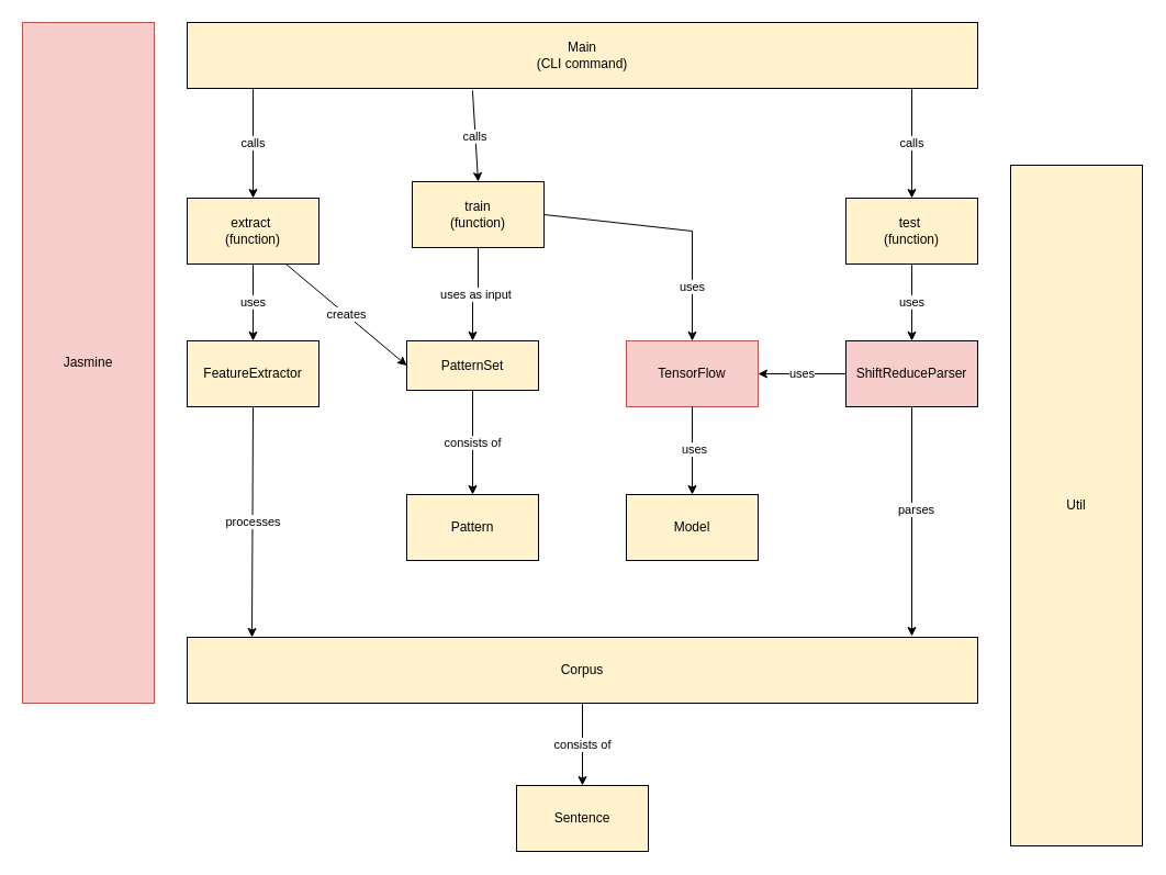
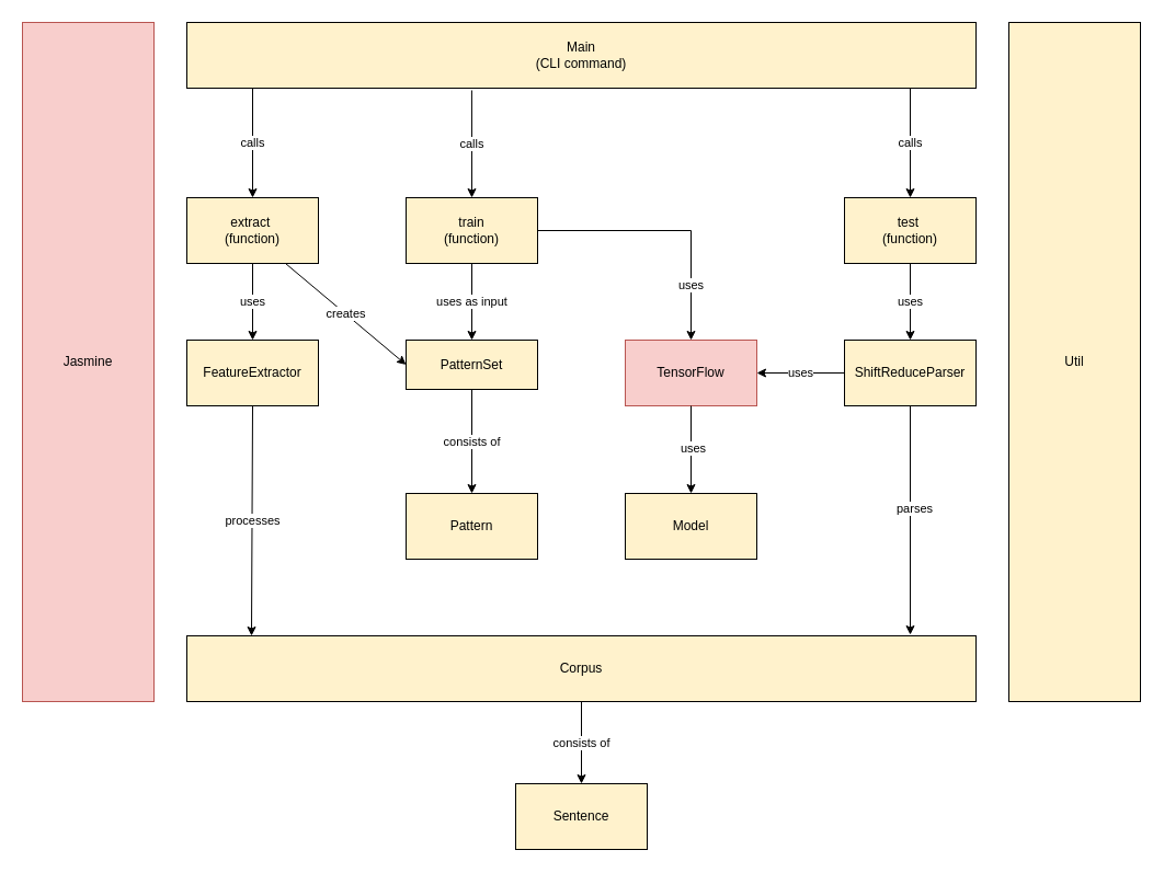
  <mxCell id="0" />
  <mxCell id="1" parent="0" />
  <mxCell id="2" value="uses" style="edgeStyle=orthogonalEdgeStyle;rounded=0;orthogonalLoop=1;jettySize=auto;html=1;exitX=0.5;exitY=1;exitDx=0;exitDy=0;entryX=0.5;entryY=0;entryDx=0;entryDy=0;fillColor=#FFF2CC;" edge="1" parent="1" source="6" target="3"><mxGeometry relative="1" as="geometry"><mxPoint x="130" y="300" as="targetPoint" /></mxGeometry></mxCell>
  <mxCell id="3" value="FeatureExtractor" style="rounded=0;whiteSpace=wrap;html=1;fillColor=#FFF2CC;" vertex="1" parent="1"><mxGeometry x="170" y="310" width="120" height="60" as="geometry" /></mxCell>
  <mxCell id="4" value="Corpus" style="rounded=0;whiteSpace=wrap;html=1;fillColor=#FFF2CC;" vertex="1" parent="1"><mxGeometry x="170" y="580" width="720" height="60" as="geometry" /></mxCell>
  <mxCell id="5" value="Sentence" style="rounded=0;whiteSpace=wrap;html=1;fillColor=#FFF2CC;" vertex="1" parent="1"><mxGeometry x="470" y="715" width="120" height="60" as="geometry" /></mxCell>
  <mxCell id="6" value="extract&amp;nbsp;&lt;div&gt;&lt;span style=&quot;background-color: initial;&quot;&gt;(function)&lt;/span&gt;&lt;br&gt;&lt;/div&gt;" style="rounded=0;whiteSpace=wrap;html=1;fillColor=#FFF2CC;" vertex="1" parent="1"><mxGeometry x="170" y="180" width="120" height="60" as="geometry" /></mxCell>
  <mxCell id="7" value="uses as input" style="edgeStyle=orthogonalEdgeStyle;rounded=0;orthogonalLoop=1;jettySize=auto;html=1;exitX=0.5;exitY=1;exitDx=0;exitDy=0;entryX=0.5;entryY=0;entryDx=0;entryDy=0;fillColor=#FFF2CC;" edge="1" parent="1" source="8" target="11"><mxGeometry relative="1" as="geometry" /></mxCell>
- <mxCell id="8" value="train&lt;div&gt;(function)&lt;/div&gt;" style="rounded=0;whiteSpace=wrap;html=1;fillColor=#FFF2CC;" vertex="1" parent="1"><mxGeometry x="375" y="165" width="120" height="60" as="geometry" /></mxCell>
+ <mxCell id="8" value="train&lt;div&gt;(function)&lt;/div&gt;" style="rounded=0;whiteSpace=wrap;html=1;fillColor=#FFF2CC;" vertex="1" parent="1"><mxGeometry x="370" y="180" width="120" height="60" as="geometry" /></mxCell>
  <mxCell id="9" value="test&amp;nbsp;&lt;div&gt;(function)&lt;/div&gt;" style="rounded=0;whiteSpace=wrap;html=1;fillColor=#FFF2CC;" vertex="1" parent="1"><mxGeometry x="770" y="180" width="120" height="60" as="geometry" /></mxCell>
  <mxCell id="10" value="Main&lt;div&gt;(CLI command)&lt;/div&gt;" style="rounded=0;whiteSpace=wrap;html=1;fillColor=#FFF2CC;" vertex="1" parent="1"><mxGeometry x="170" y="20" width="720" height="60" as="geometry" /></mxCell>
  <mxCell id="11" value="PatternSet" style="rounded=0;whiteSpace=wrap;html=1;fillColor=#FFF2CC;" vertex="1" parent="1"><mxGeometry x="370" y="310" width="120" height="45" as="geometry" /></mxCell>
  <mxCell id="12" value="consists of" style="edgeStyle=orthogonalEdgeStyle;rounded=0;orthogonalLoop=1;jettySize=auto;html=1;entryX=0.5;entryY=0;entryDx=0;entryDy=0;exitX=0.5;exitY=1;exitDx=0;exitDy=0;fillColor=#FFF2CC;" edge="1" parent="1" source="11" target="13"><mxGeometry relative="1" as="geometry"><mxPoint x="360" y="420" as="sourcePoint" /></mxGeometry></mxCell>
  <mxCell id="13" value="Pattern" style="rounded=0;whiteSpace=wrap;html=1;fillColor=#FFF2CC;" vertex="1" parent="1"><mxGeometry x="370" y="450" width="120" height="60" as="geometry" /></mxCell>
- <mxCell id="14" value="ShiftReduceParser" style="rounded=0;whiteSpace=wrap;html=1;fillColor=#f8cecc;" vertex="1" parent="1"><mxGeometry x="770" y="310" width="120" height="60" as="geometry" /></mxCell>
+ <mxCell id="14" value="ShiftReduceParser" style="rounded=0;whiteSpace=wrap;html=1;fillColor=#FFF2CC;" vertex="1" parent="1"><mxGeometry x="770" y="310" width="120" height="60" as="geometry" /></mxCell>
  <mxCell id="15" value="calls" style="endArrow=classic;html=1;rounded=0;entryX=0.5;entryY=0;entryDx=0;entryDy=0;exitX=0.361;exitY=1.033;exitDx=0;exitDy=0;exitPerimeter=0;fillColor=#FFF2CC;" edge="1" parent="1" source="10" target="8"><mxGeometry width="50" height="50" relative="1" as="geometry"><mxPoint x="430" y="420" as="sourcePoint" /><mxPoint x="480" y="370" as="targetPoint" /></mxGeometry></mxCell>
  <mxCell id="16" value="calls" style="endArrow=classic;html=1;rounded=0;entryX=0.5;entryY=0;entryDx=0;entryDy=0;fillColor=#FFF2CC;" edge="1" parent="1" target="9"><mxGeometry width="50" height="50" relative="1" as="geometry"><mxPoint x="830" y="80" as="sourcePoint" /><mxPoint x="440" y="190" as="targetPoint" /></mxGeometry></mxCell>
  <mxCell id="17" value="calls" style="endArrow=classic;html=1;rounded=0;entryX=0.5;entryY=0;entryDx=0;entryDy=0;fillColor=#FFF2CC;" edge="1" parent="1" target="6"><mxGeometry width="50" height="50" relative="1" as="geometry"><mxPoint x="230" y="80" as="sourcePoint" /><mxPoint x="450" y="200" as="targetPoint" /></mxGeometry></mxCell>
  <mxCell id="18" value="processes" style="endArrow=classic;html=1;rounded=0;exitX=0.5;exitY=1;exitDx=0;exitDy=0;fillColor=#FFF2CC;" edge="1" parent="1" source="3"><mxGeometry width="50" height="50" relative="1" as="geometry"><mxPoint x="430" y="420" as="sourcePoint" /><mxPoint x="229" y="580" as="targetPoint" /></mxGeometry></mxCell>
  <mxCell id="19" value="consists of" style="endArrow=classic;html=1;rounded=0;entryX=0.5;entryY=0;entryDx=0;entryDy=0;exitX=0.5;exitY=1;exitDx=0;exitDy=0;fillColor=#FFF2CC;" edge="1" parent="1" source="4" target="5"><mxGeometry x="0.013" width="50" height="50" relative="1" as="geometry"><mxPoint x="430" y="645" as="sourcePoint" /><mxPoint x="480" y="425" as="targetPoint" /><mxPoint as="offset" /></mxGeometry></mxCell>
  <mxCell id="20" value="" style="endArrow=classic;html=1;rounded=0;exitX=0.5;exitY=1;exitDx=0;exitDy=0;fillColor=#FFF2CC;" edge="1" parent="1" source="14"><mxGeometry width="50" height="50" relative="1" as="geometry"><mxPoint x="430" y="420" as="sourcePoint" /><mxPoint x="830" y="579" as="targetPoint" /><Array as="points" /></mxGeometry></mxCell>
  <mxCell id="21" value="parses" style="edgeLabel;html=1;align=center;verticalAlign=middle;resizable=0;points=[];fillColor=#FFF2CC;" connectable="0" vertex="1" parent="20"><mxGeometry x="-0.11" y="3" relative="1" as="geometry"><mxPoint as="offset" /></mxGeometry></mxCell>
  <mxCell id="22" value="TensorFlow" style="rounded=0;whiteSpace=wrap;html=1;fillColor=#f8cecc;strokeColor=#b85450;" vertex="1" parent="1"><mxGeometry x="570" y="310" width="120" height="60" as="geometry" /></mxCell>
  <mxCell id="23" value="uses" style="endArrow=classic;html=1;rounded=0;exitX=1;exitY=0.5;exitDx=0;exitDy=0;entryX=0.5;entryY=0;entryDx=0;entryDy=0;fillColor=#FFF2CC;" edge="1" parent="1" source="8" target="22"><mxGeometry x="0.583" width="50" height="50" relative="1" as="geometry"><mxPoint x="430" y="420" as="sourcePoint" /><mxPoint x="480" y="370" as="targetPoint" /><Array as="points"><mxPoint x="630" y="210" /></Array><mxPoint as="offset" /></mxGeometry></mxCell>
  <mxCell id="24" value="uses" style="endArrow=classic;html=1;rounded=0;entryX=1;entryY=0.5;entryDx=0;entryDy=0;exitX=0;exitY=0.5;exitDx=0;exitDy=0;fillColor=#FFF2CC;" edge="1" parent="1" source="14" target="22"><mxGeometry width="50" height="50" relative="1" as="geometry"><mxPoint x="430" y="420" as="sourcePoint" /><mxPoint x="480" y="370" as="targetPoint" /></mxGeometry></mxCell>
  <mxCell id="25" value="creates" style="endArrow=classic;html=1;rounded=0;exitX=0.75;exitY=1;exitDx=0;exitDy=0;entryX=0;entryY=0.5;entryDx=0;entryDy=0;fillColor=#FFF2CC;" edge="1" parent="1" source="6" target="11"><mxGeometry width="50" height="50" relative="1" as="geometry"><mxPoint x="430" y="420" as="sourcePoint" /><mxPoint x="480" y="370" as="targetPoint" /></mxGeometry></mxCell>
  <mxCell id="26" value="uses" style="endArrow=classic;html=1;rounded=0;exitX=0.5;exitY=1;exitDx=0;exitDy=0;entryX=0.5;entryY=0;entryDx=0;entryDy=0;fillColor=#FFF2CC;" edge="1" parent="1" source="9" target="14"><mxGeometry width="50" height="50" relative="1" as="geometry"><mxPoint x="430" y="420" as="sourcePoint" /><mxPoint x="480" y="370" as="targetPoint" /></mxGeometry></mxCell>
  <mxCell id="27" value="" style="endArrow=classic;html=1;rounded=0;exitX=0.5;exitY=1;exitDx=0;exitDy=0;fillColor=#FFF2CC;" edge="1" parent="1" source="22" target="29"><mxGeometry width="50" height="50" relative="1" as="geometry"><mxPoint x="430" y="420" as="sourcePoint" /><mxPoint x="825.5" y="540" as="targetPoint" /></mxGeometry></mxCell>
  <mxCell id="28" value="uses" style="edgeLabel;html=1;align=center;verticalAlign=middle;resizable=0;points=[];fillColor=#FFF2CC;" connectable="0" vertex="1" parent="27"><mxGeometry x="-0.05" y="1" relative="1" as="geometry"><mxPoint as="offset" /></mxGeometry></mxCell>
  <mxCell id="29" value="Model" style="rounded=0;whiteSpace=wrap;html=1;fillColor=#FFF2CC;" vertex="1" parent="1"><mxGeometry x="570" y="450" width="120" height="60" as="geometry" /></mxCell>
- <mxCell id="30" value="Util" style="rounded=0;whiteSpace=wrap;html=1;fillColor=#FFF2CC;" vertex="1" parent="1"><mxGeometry x="920" y="150" width="120" height="620" as="geometry" /></mxCell>
+ <mxCell id="30" value="Util" style="rounded=0;whiteSpace=wrap;html=1;fillColor=#FFF2CC;" vertex="1" parent="1"><mxGeometry x="920" y="20" width="120" height="620" as="geometry" /></mxCell>
  <mxCell id="31" value="Jasmine" style="rounded=0;whiteSpace=wrap;html=1;fillColor=#f8cecc;strokeColor=#b85450;" vertex="1" parent="1"><mxGeometry x="20" y="20" width="120" height="620" as="geometry" /></mxCell>
